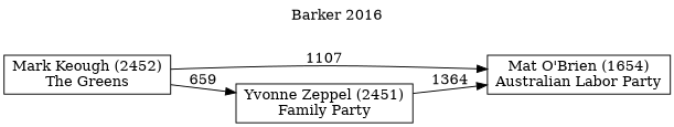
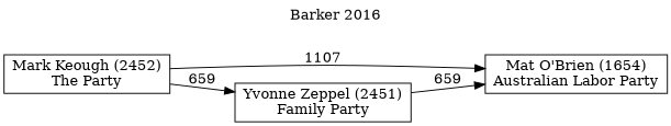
  digraph {
    label="Barker 2016"
    labelloc=t
    mclimit=10
    rankdir=LR
    node [shape=box]
-   n1 [label="Mark Keough (2452)\nThe Greens"]
+   n1 [label="Mark Keough (2452)\nThe Party"]
    n2 [label="Mat O'Brien (1654)\nAustralian Labor Party"]
    n3 [label="Yvonne Zeppel (2451)\nFamily Party"]
    n1 -> n2 [label=1107]
    n1 -> n3 [label=659]
-   n3 -> n2 [label=1364]
+   n3 -> n2 [label=659]
  }
